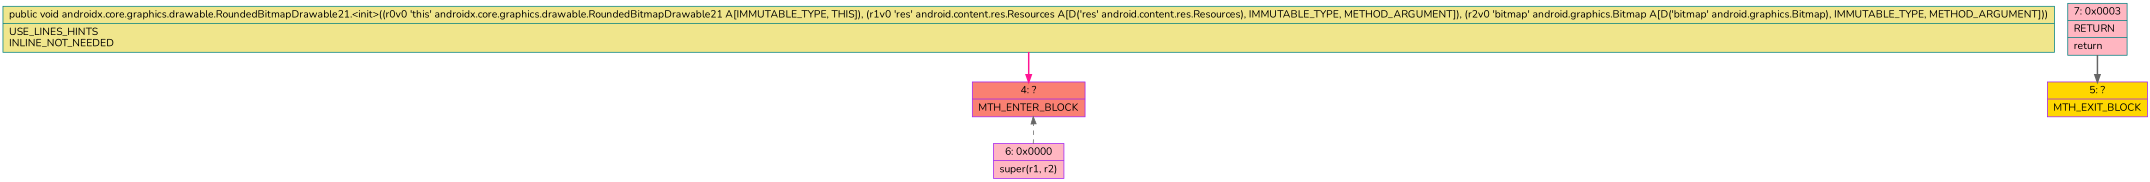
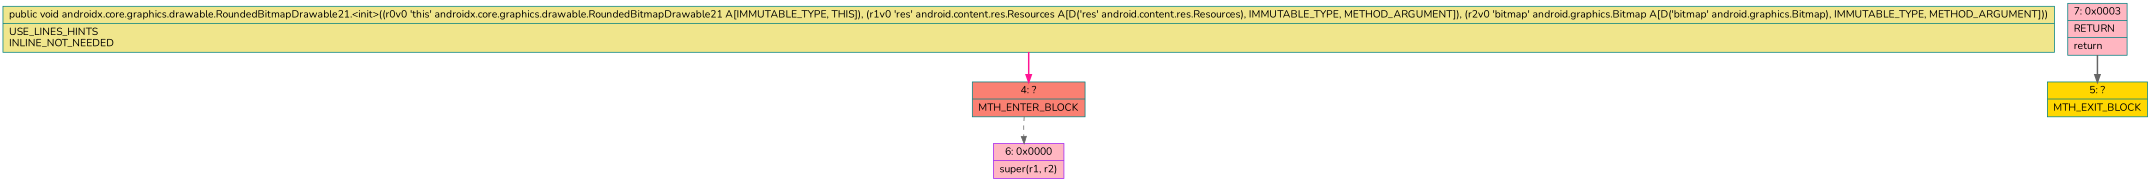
  digraph {
    fontname=Nunito
    node [color=teal fillcolor=lightpink fontname=Nunito shape=record style=filled]
    edge [color=gray40 fontname=Nunito style=bold]
-   n1 [color=purple fillcolor=salmon label="{4\:\ ?|MTH_ENTER_BLOCK\l}"]
+   n1 [fillcolor=salmon label="{4\:\ ?|MTH_ENTER_BLOCK\l}"]
    n2 [color=purple label="{6\:\ 0x0000|super(r1, r2)\l}"]
    n3 [label="{7\:\ 0x0003|RETURN\l|return\l}"]
-   n4 [color=purple fillcolor=gold label="{5\:\ ?|MTH_EXIT_BLOCK\l}"]
+   n4 [fillcolor=gold label="{5\:\ ?|MTH_EXIT_BLOCK\l}"]
    n5 [fillcolor=khaki label="{public void androidx.core.graphics.drawable.RoundedBitmapDrawable21.\<init\>((r0v0 'this' androidx.core.graphics.drawable.RoundedBitmapDrawable21 A[IMMUTABLE_TYPE, THIS]), (r1v0 'res' android.content.res.Resources A[D('res' android.content.res.Resources), IMMUTABLE_TYPE, METHOD_ARGUMENT]), (r2v0 'bitmap' android.graphics.Bitmap A[D('bitmap' android.graphics.Bitmap), IMMUTABLE_TYPE, METHOD_ARGUMENT]))  | USE_LINES_HINTS\lINLINE_NOT_NEEDED\l}"]
-   n2 -> n1 [style=dashed]
+   n1 -> n2 [style=dashed]
    n3 -> n4
    n5 -> n1 [color=deeppink]
  }
